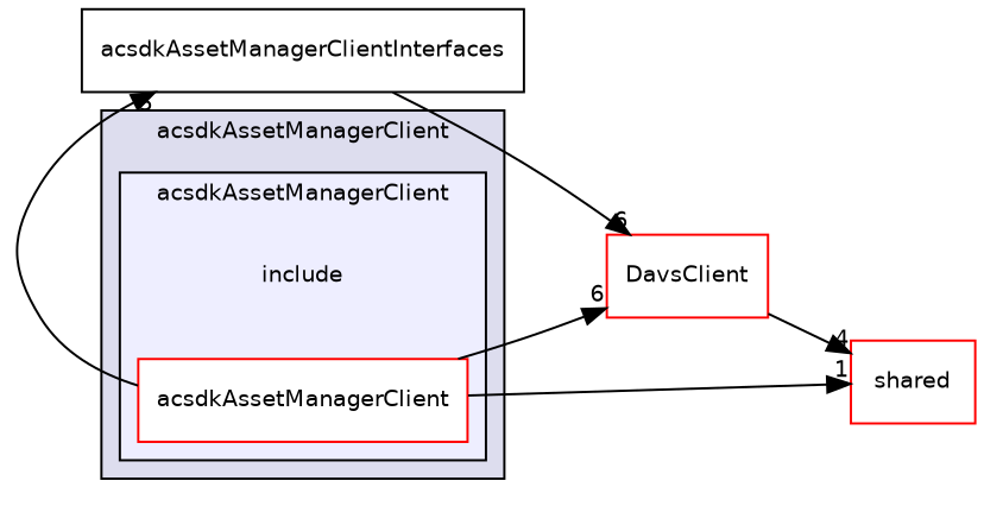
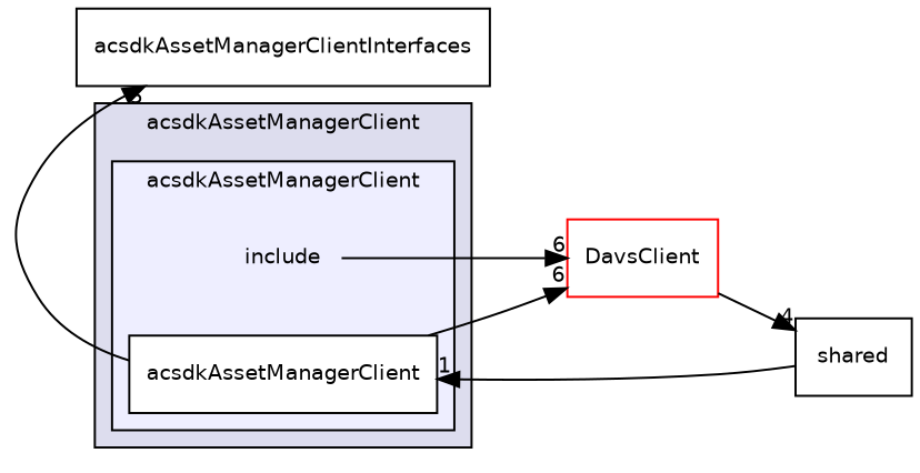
  digraph {
    compound=true
    rankdir=LR
    node [fontname=Helvetica fontsize=10 shape=box color=black fillcolor=white style=filled]
    edge [headlabel=6 labeldistance=1.5 labelfontname=Helvetica labelfontsize=10]
    n1 [label=include shape=plaintext color="" fillcolor="" style=""]
-   n2 [color=red label=acsdkAssetManagerClient]
-   n3 [color=red label=shared]
+   n2 [label=acsdkAssetManagerClient]
+   n3 [label=shared]
    n4 [color=red label=DavsClient]
    n5 [label=acsdkAssetManagerClientInterfaces]
    subgraph cluster_1 {
      bgcolor="#ddddee"
      fontname=Helvetica
      fontsize=10
      label=acsdkAssetManagerClient
      pencolor=black
      subgraph cluster_2 {
        bgcolor="#eeeeff"
        fontname=Helvetica
        fontsize=10
        label=acsdkAssetManagerClient
        pencolor=black
        n1
        n2
      }
    }
-   n2 -> n3 [headlabel=1]
+   n3 -> n2 [headlabel=1]
    n2 -> n4
    n2 -> n5 [headlabel=5]
    n4 -> n3 [headlabel=4]
-   n5 -> n4
+   n1 -> n4
  }
